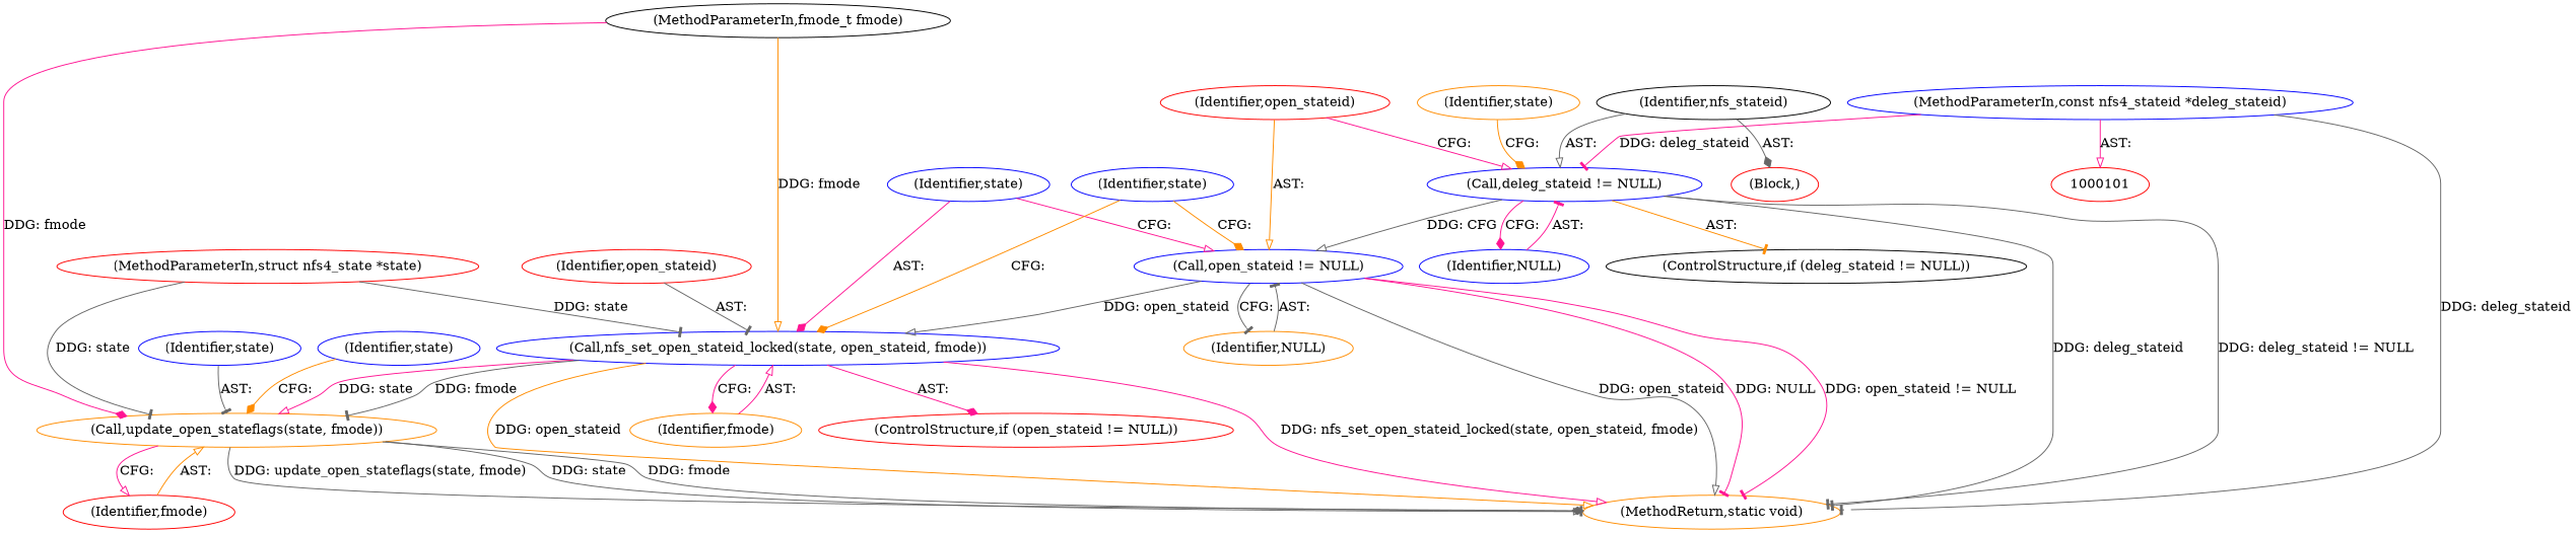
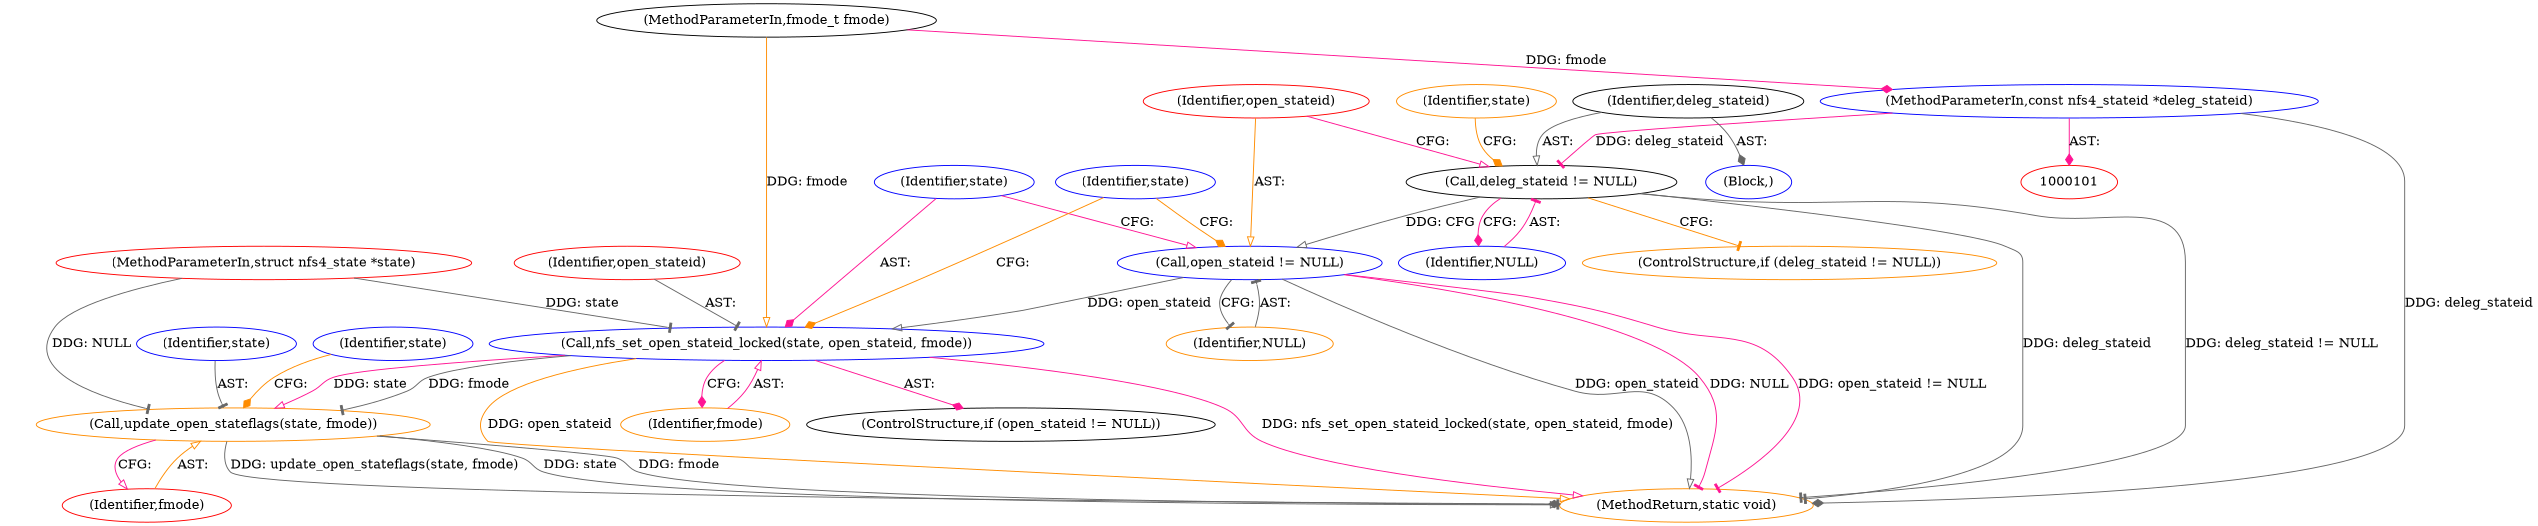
  digraph {
    node [color=blue]
    edge [arrowhead=onormal color=gray40]
    n1 [label="(MethodParameterIn,const nfs4_stateid *deleg_stateid)"]
-   n2 [label="(Call,deleg_stateid != NULL)"]
+   n2 [color=black label="(Call,deleg_stateid != NULL)"]
    n3 [color=darkorange label="(MethodReturn,static void)"]
    1000101 [color=red]
    n5 [label="(Call,open_stateid != NULL)"]
-   n6 [color=black label="(ControlStructure,if (deleg_stateid != NULL))"]
+   n6 [color=darkorange label="(ControlStructure,if (deleg_stateid != NULL))"]
    n7 [label="(Identifier,NULL)"]
    n8 [label="(Call,nfs_set_open_stateid_locked(state, open_stateid, fmode))"]
    n9 [color=darkorange label="(Identifier,NULL)"]
-   n10 [color=red label="(ControlStructure,if (open_stateid != NULL))"]
+   n10 [color=black label="(ControlStructure,if (open_stateid != NULL))"]
    n11 [color=darkorange label="(Call,update_open_stateflags(state, fmode))"]
    n12 [color=darkorange label="(Identifier,fmode)"]
    n13 [color=red label="(Identifier,fmode)"]
-   n14 [color=red label="(Block,)"]
+   n14 [label="(Block,)"]
    n15 [color=red label="(Identifier,open_stateid)"]
-   n16 [color=black label="(Identifier,nfs_stateid)"]
+   n16 [color=black label="(Identifier,deleg_stateid)"]
    n17 [label="(Identifier,state)"]
    n18 [color=black label="(MethodParameterIn,fmode_t fmode)"]
    n19 [color=red label="(MethodParameterIn,struct nfs4_state *state)"]
    n20 [color=red label="(Identifier,open_stateid)"]
    n21 [label="(Identifier,state)"]
    n22 [color=darkorange label="(Identifier,state)"]
    n23 [label="(Identifier,state)"]
    n24 [label="(Identifier,state)"]
    n1 -> n2 [arrowhead=tee color=deeppink label="DDG: deleg_stateid"]
-   n1 -> n3 [arrowhead=tee label="DDG: deleg_stateid"]
-   n1 -> 1000101 [color=deeppink label="AST: "]
+   n1 -> n3 [arrowhead=diamond label="DDG: deleg_stateid"]
+   n1 -> 1000101 [arrowhead=diamond color=deeppink label="AST: "]
    n2 -> n3 [arrowhead=tee label="DDG: deleg_stateid != NULL"]
    n2 -> n3 [arrowhead=tee label="DDG: deleg_stateid"]
    n2 -> n5 [label="DDG: CFG"]
-   n2 -> n6 [arrowhead=tee color=darkorange label="AST: "]
+   n2 -> n6 [arrowhead=tee color=darkorange label="CFG: "]
    n2 -> n7 [arrowhead=diamond color=deeppink label="CFG: "]
    n5 -> n3 [label="DDG: open_stateid"]
    n5 -> n3 [arrowhead=tee color=deeppink label="DDG: NULL"]
    n5 -> n3 [arrowhead=tee color=deeppink label="DDG: open_stateid != NULL"]
    n5 -> n8 [label="DDG: open_stateid"]
    n5 -> n9 [arrowhead=tee label="CFG: "]
    n7 -> n2 [arrowhead=tee color=deeppink label="AST: "]
    n8 -> n3 [color=deeppink label="DDG: nfs_set_open_stateid_locked(state, open_stateid, fmode)"]
    n8 -> n3 [color=darkorange label="DDG: open_stateid"]
    n8 -> n10 [arrowhead=diamond color=deeppink label="AST: "]
    n8 -> n11 [color=deeppink label="DDG: state"]
    n8 -> n11 [arrowhead=tee label="DDG: fmode"]
    n8 -> n12 [arrowhead=diamond color=deeppink label="CFG: "]
    n9 -> n5 [arrowhead=tee label="AST: "]
    n11 -> n3 [label="DDG: state"]
    n11 -> n3 [arrowhead=tee label="DDG: fmode"]
    n11 -> n3 [arrowhead=diamond label="DDG: update_open_stateflags(state, fmode)"]
    n11 -> n13 [color=deeppink label="CFG: "]
    n12 -> n8 [color=deeppink label="AST: "]
    n13 -> n11 [color=darkorange label="AST: "]
    n15 -> n8 [arrowhead=tee label="AST: "]
    n16 -> n2 [label="AST: "]
    n16 -> n14 [arrowhead=diamond label="AST: "]
    n17 -> n11 [arrowhead=tee label="AST: "]
    n18 -> n8 [color=darkorange label="DDG: fmode"]
-   n18 -> n11 [arrowhead=diamond color=deeppink label="DDG: fmode"]
+   n18 -> n1 [arrowhead=diamond color=deeppink label="DDG: fmode"]
    n19 -> n8 [arrowhead=tee label="DDG: state"]
-   n19 -> n11 [arrowhead=tee label="DDG: state"]
+   n19 -> n11 [arrowhead=tee label="DDG: NULL"]
    n20 -> n2 [color=deeppink label="CFG: "]
    n20 -> n5 [color=darkorange label="AST: "]
    n21 -> n11 [arrowhead=diamond color=darkorange label="CFG: "]
    n22 -> n2 [arrowhead=diamond color=darkorange label="CFG: "]
    n23 -> n5 [color=deeppink label="CFG: "]
    n23 -> n8 [arrowhead=diamond color=deeppink label="AST: "]
    n24 -> n5 [arrowhead=diamond color=darkorange label="CFG: "]
    n24 -> n8 [arrowhead=diamond color=darkorange label="CFG: "]
  }
